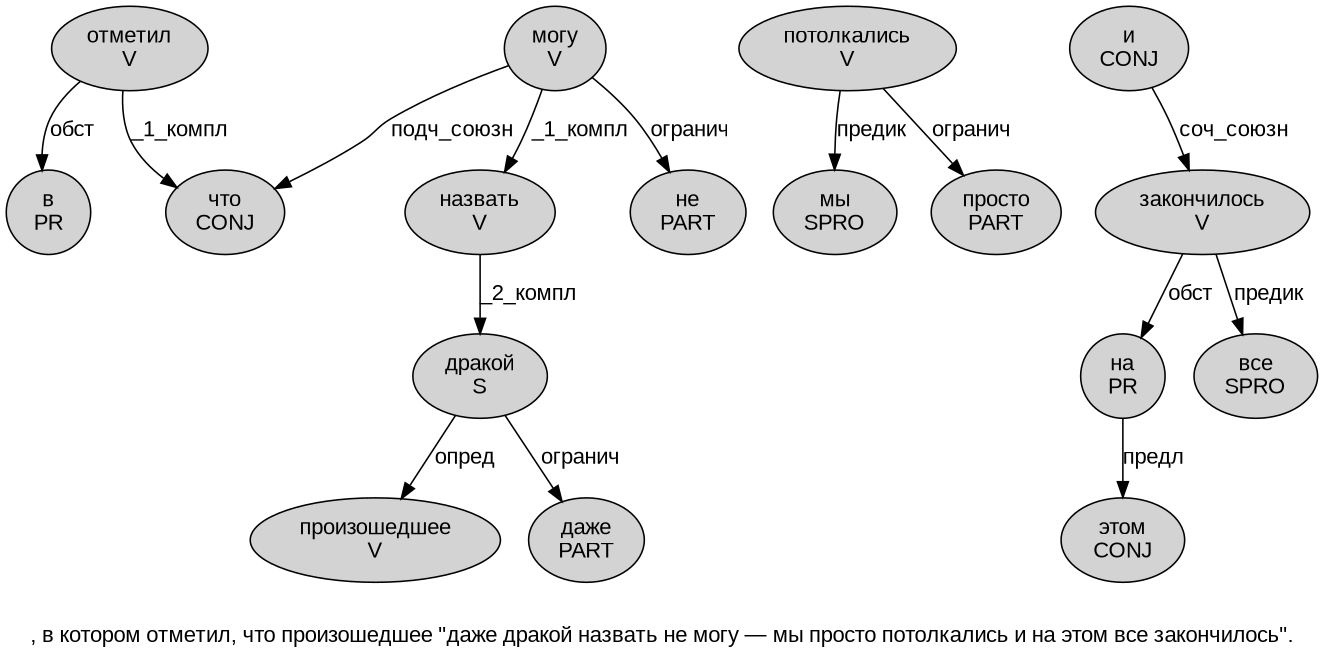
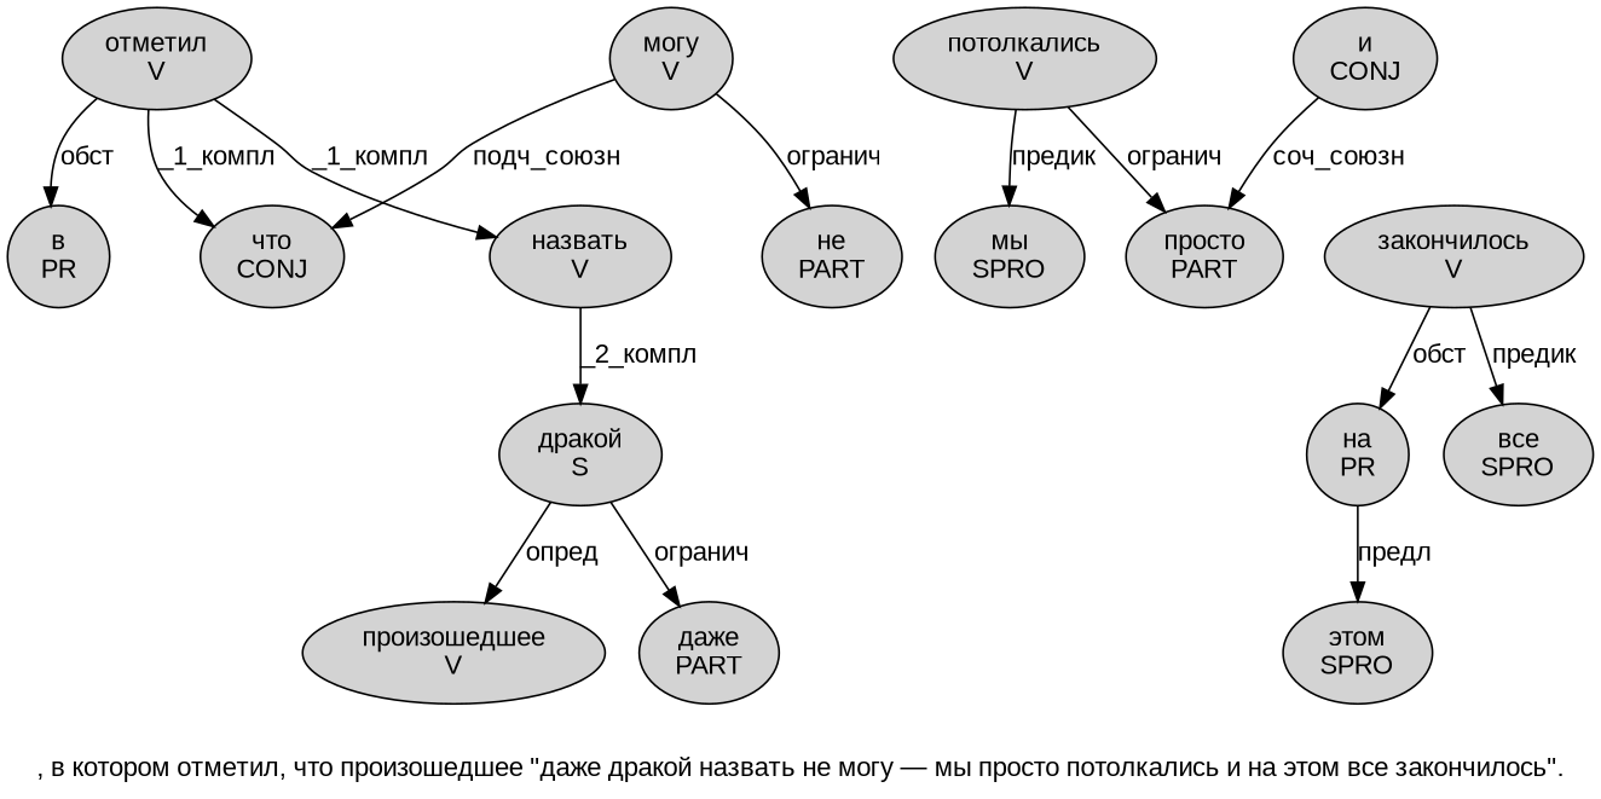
  digraph {
    fontname="Liberation Sans"
    label=", в котором отметил, что произошедшее \"даже дракой назвать не могу — мы просто потолкались и на этом все закончилось\"."
    node [fillcolor=lightgray fontname="Liberation Sans" penwidth=1 shape=ellipse style=filled]
    edge [fontname="Liberation Sans"]
    n1 [label="в\nPR"]
    n2 [label="отметил\nV"]
    n3 [label="что\nCONJ"]
    n4 [label="потолкались\nV"]
    n5 [label="мы\nSPRO"]
    n6 [label="просто\nPART"]
    n7 [label="могу\nV"]
    n8 [label="назвать\nV"]
    n9 [label="не\nPART"]
    n10 [label="произошедшее\nV"]
    n11 [label="даже\nPART"]
    n12 [label="дракой\nS"]
    n13 [label="и\nCONJ"]
    n14 [label="закончилось\nV"]
    n15 [label="на\nPR"]
    n16 [label="все\nSPRO"]
-   n17 [label="этом\nCONJ"]
+   n17 [label="этом\nSPRO"]
    n2 -> n1 [label="обст"]
    n2 -> n3 [label="_1_компл"]
    n4 -> n5 [label="предик"]
    n4 -> n6 [label="огранич"]
    n7 -> n3 [label="подч_союзн"]
-   n7 -> n8 [label="_1_компл"]
+   n2 -> n8 [label="_1_компл"]
    n7 -> n9 [label="огранич"]
    n8 -> n12 [label="_2_компл"]
    n12 -> n10 [label="опред"]
    n12 -> n11 [label="огранич"]
-   n13 -> n14 [label="соч_союзн"]
+   n13 -> n6 [label="соч_союзн"]
    n14 -> n15 [label="обст"]
    n14 -> n16 [label="предик"]
    n15 -> n17 [label="предл"]
  }
